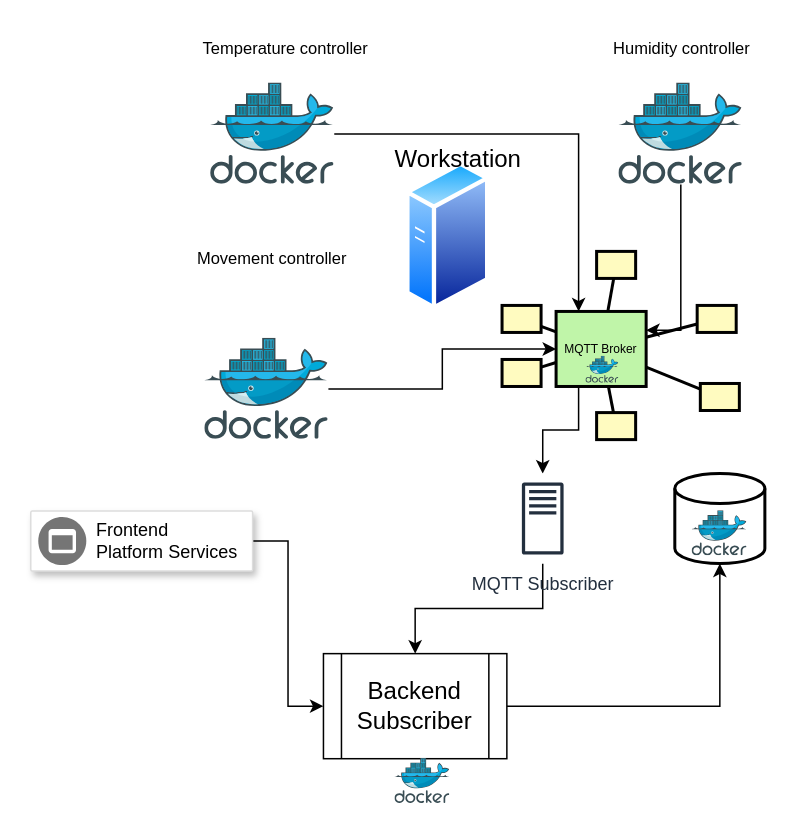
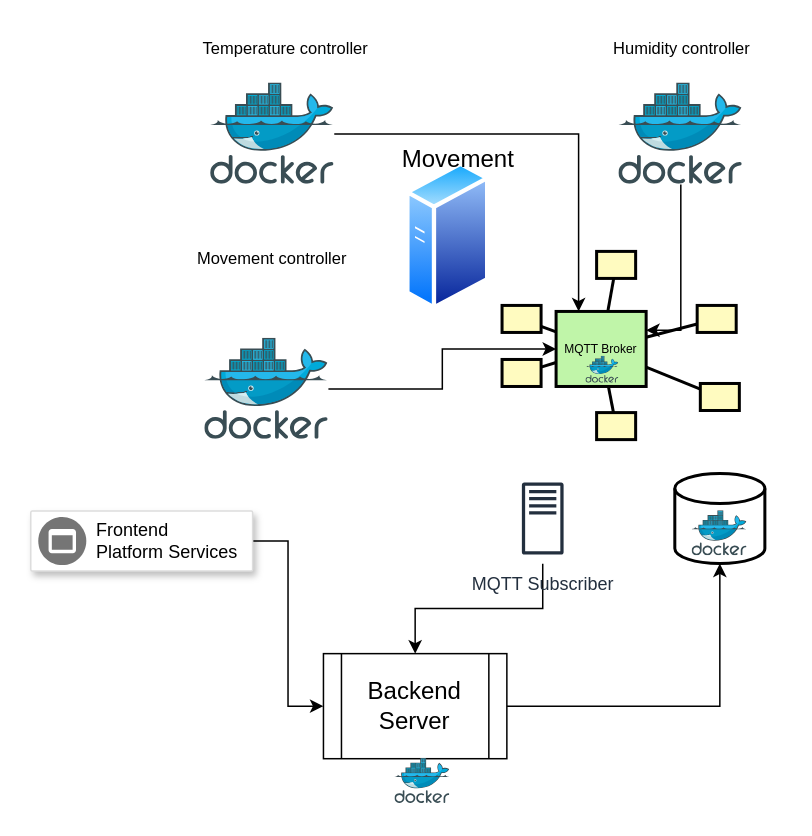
  <mxCell id="0" />
  <mxCell id="1" parent="0" />
  <mxCell id="2" value="" style="aspect=fixed;perimeter=ellipsePerimeter;html=1;align=center;shadow=0;dashed=0;spacingTop=3;image;image=img/lib/active_directory/generic_server.svg;" parent="1" vertex="1"><mxGeometry x="270" y="107" width="56" height="100" as="geometry" /></mxCell>
  <mxCell id="3" style="edgeStyle=orthogonalEdgeStyle;rounded=0;orthogonalLoop=1;jettySize=auto;html=1;entryX=0.25;entryY=0;entryDx=0;entryDy=0;fontSize=16;" parent="1" source="4" target="19" edge="1"><mxGeometry relative="1" as="geometry" /></mxCell>
  <mxCell id="4" value="" style="aspect=fixed;html=1;points=[];align=center;image;fontSize=12;image=img/lib/mscae/Docker.svg;" parent="1" vertex="1"><mxGeometry x="140" y="55" width="82.2" height="67.4" as="geometry" /></mxCell>
  <mxCell id="5" value="&lt;font style=&quot;font-size: 11px&quot;&gt;Temperature controller&lt;/font&gt;" style="text;html=1;strokeColor=none;fillColor=none;align=center;verticalAlign=middle;whiteSpace=wrap;rounded=0;fontSize=16;" parent="1" vertex="1"><mxGeometry x="125" y="20" width="130" height="20" as="geometry" /></mxCell>
  <mxCell id="6" style="edgeStyle=orthogonalEdgeStyle;rounded=0;orthogonalLoop=1;jettySize=auto;html=1;entryX=1;entryY=0.25;entryDx=0;entryDy=0;fontSize=16;" parent="1" source="7" target="19" edge="1"><mxGeometry relative="1" as="geometry" /></mxCell>
  <mxCell id="7" value="" style="aspect=fixed;html=1;points=[];align=center;image;fontSize=12;image=img/lib/mscae/Docker.svg;" parent="1" vertex="1"><mxGeometry x="412" y="55" width="82.2" height="67.4" as="geometry" /></mxCell>
  <mxCell id="8" value="&lt;font style=&quot;font-size: 11px&quot;&gt;Humidity controller&lt;/font&gt;" style="text;html=1;strokeColor=none;fillColor=none;align=center;verticalAlign=middle;whiteSpace=wrap;rounded=0;fontSize=16;" parent="1" vertex="1"><mxGeometry x="388.9" y="20" width="130" height="20" as="geometry" /></mxCell>
  <mxCell id="9" style="edgeStyle=orthogonalEdgeStyle;rounded=0;orthogonalLoop=1;jettySize=auto;html=1;entryX=0;entryY=0.5;entryDx=0;entryDy=0;fontSize=16;" parent="1" source="10" target="19" edge="1"><mxGeometry relative="1" as="geometry" /></mxCell>
  <mxCell id="10" value="" style="aspect=fixed;html=1;points=[];align=center;image;fontSize=12;image=img/lib/mscae/Docker.svg;" parent="1" vertex="1"><mxGeometry x="136.1" y="225" width="82.2" height="67.4" as="geometry" /></mxCell>
  <mxCell id="11" value="&lt;font style=&quot;font-size: 11px&quot;&gt;Movement controller&lt;/font&gt;" style="text;html=1;strokeColor=none;fillColor=none;align=center;verticalAlign=middle;whiteSpace=wrap;rounded=0;fontSize=16;" parent="1" vertex="1"><mxGeometry x="116.1" y="160" width="130" height="20" as="geometry" /></mxCell>
  <mxCell id="12" value="" style="strokeWidth=2;dashed=0;align=center;fontSize=8;shape=rect;fillColor=#fffbc0;strokeColor=#000000;" parent="1" vertex="1"><mxGeometry x="397" y="167" width="26" height="18" as="geometry" /></mxCell>
  <mxCell id="13" value="" style="strokeWidth=2;dashed=0;align=center;fontSize=8;shape=rect;fillColor=#fffbc0;strokeColor=#000000;" parent="1" vertex="1"><mxGeometry x="334" y="203" width="26" height="18" as="geometry" /></mxCell>
  <mxCell id="14" value="" style="strokeWidth=2;dashed=0;align=center;fontSize=8;shape=rect;fillColor=#fffbc0;strokeColor=#000000;" parent="1" vertex="1"><mxGeometry x="464" y="203" width="26" height="18" as="geometry" /></mxCell>
  <mxCell id="15" value="" style="strokeWidth=2;dashed=0;align=center;fontSize=8;shape=rect;fillColor=#fffbc0;strokeColor=#000000;" parent="1" vertex="1"><mxGeometry x="334" y="239" width="26" height="18" as="geometry" /></mxCell>
  <mxCell id="16" value="" style="strokeWidth=2;dashed=0;align=center;fontSize=8;shape=rect;fillColor=#fffbc0;strokeColor=#000000;" parent="1" vertex="1"><mxGeometry x="466.1" y="255" width="26" height="18" as="geometry" /></mxCell>
  <mxCell id="17" value="" style="strokeWidth=2;dashed=0;align=center;fontSize=8;shape=rect;fillColor=#fffbc0;strokeColor=#000000;" parent="1" vertex="1"><mxGeometry x="397" y="274.4" width="26" height="18" as="geometry" /></mxCell>
- <mxCell id="18" style="edgeStyle=orthogonalEdgeStyle;rounded=0;orthogonalLoop=1;jettySize=auto;html=1;exitX=0.25;exitY=1;exitDx=0;exitDy=0;fontSize=16;" parent="1" source="19" target="37" edge="1"><mxGeometry relative="1" as="geometry"><mxPoint x="260" y="335" as="targetPoint" /></mxGeometry></mxCell>
  <mxCell id="19" value="MQTT Broker" style="strokeWidth=2;dashed=0;align=center;fontSize=8;shape=rect;fillColor=#c0f5a9;strokeColor=#000000;" parent="1" vertex="1"><mxGeometry x="370" y="207" width="60" height="50" as="geometry" /></mxCell>
  <mxCell id="20" value="" style="edgeStyle=none;endArrow=none;dashed=0;html=1;strokeWidth=2;fontSize=16;" parent="1" source="19" target="12" edge="1"><mxGeometry relative="1" as="geometry" /></mxCell>
  <mxCell id="21" value="" style="edgeStyle=none;endArrow=none;dashed=0;html=1;strokeWidth=2;fontSize=16;" parent="1" source="19" target="13" edge="1"><mxGeometry relative="1" as="geometry" /></mxCell>
  <mxCell id="22" value="" style="edgeStyle=none;endArrow=none;dashed=0;html=1;strokeWidth=2;fontSize=16;" parent="1" source="19" target="14" edge="1"><mxGeometry relative="1" as="geometry" /></mxCell>
  <mxCell id="23" value="" style="edgeStyle=none;endArrow=none;dashed=0;html=1;strokeWidth=2;fontSize=16;" parent="1" source="19" target="15" edge="1"><mxGeometry relative="1" as="geometry" /></mxCell>
  <mxCell id="24" value="" style="edgeStyle=none;endArrow=none;dashed=0;html=1;strokeWidth=2;fontSize=16;" parent="1" source="19" target="16" edge="1"><mxGeometry relative="1" as="geometry" /></mxCell>
  <mxCell id="25" value="" style="edgeStyle=none;endArrow=none;dashed=0;html=1;strokeWidth=2;fontSize=16;" parent="1" source="19" target="17" edge="1"><mxGeometry relative="1" as="geometry" /></mxCell>
  <mxCell id="26" value="" style="strokeWidth=2;html=1;shape=mxgraph.flowchart.database;whiteSpace=wrap;fontSize=16;" parent="1" vertex="1"><mxGeometry x="449.1" y="315" width="60" height="60" as="geometry" /></mxCell>
- <mxCell id="27" value="Workstation" style="text;html=1;strokeColor=none;fillColor=none;align=center;verticalAlign=middle;whiteSpace=wrap;rounded=0;fontSize=16;" parent="1" vertex="1"><mxGeometry x="260" y="95" width="90" height="20" as="geometry" /></mxCell>
+ <mxCell id="27" value="Movement" style="text;html=1;strokeColor=none;fillColor=none;align=center;verticalAlign=middle;whiteSpace=wrap;rounded=0;fontSize=16;" parent="1" vertex="1"><mxGeometry x="260" y="95" width="90" height="20" as="geometry" /></mxCell>
  <mxCell id="28" style="edgeStyle=orthogonalEdgeStyle;rounded=0;orthogonalLoop=1;jettySize=auto;html=1;exitX=1;exitY=0.5;exitDx=0;exitDy=0;fontSize=16;" parent="1" source="29" target="26" edge="1"><mxGeometry relative="1" as="geometry" /></mxCell>
- <mxCell id="29" value="Backend&lt;br&gt;Subscriber" style="shape=process;whiteSpace=wrap;html=1;backgroundOutline=1;fontSize=16;" parent="1" vertex="1"><mxGeometry x="215" y="435" width="122.2" height="70" as="geometry" /></mxCell>
+ <mxCell id="29" value="Backend&lt;br&gt;Server" style="shape=process;whiteSpace=wrap;html=1;backgroundOutline=1;fontSize=16;" parent="1" vertex="1"><mxGeometry x="215" y="435" width="122.2" height="70" as="geometry" /></mxCell>
  <mxCell id="30" value="" style="aspect=fixed;html=1;points=[];align=center;image;fontSize=12;image=img/lib/mscae/Docker.svg;" parent="1" vertex="1"><mxGeometry x="460.8" y="340" width="36.59" height="30" as="geometry" /></mxCell>
  <mxCell id="31" value="" style="aspect=fixed;html=1;points=[];align=center;image;fontSize=12;image=img/lib/mscae/Docker.svg;" parent="1" vertex="1"><mxGeometry x="262.8" y="505" width="36.59" height="30" as="geometry" /></mxCell>
  <mxCell id="32" value="" style="aspect=fixed;html=1;points=[];align=center;image;fontSize=12;image=img/lib/mscae/Docker.svg;" parent="1" vertex="1"><mxGeometry x="390.05" y="237" width="21.95" height="18" as="geometry" /></mxCell>
  <mxCell id="33" style="edgeStyle=orthogonalEdgeStyle;rounded=0;orthogonalLoop=1;jettySize=auto;html=1;entryX=0;entryY=0.5;entryDx=0;entryDy=0;fontSize=16;" parent="1" source="34" target="29" edge="1"><mxGeometry relative="1" as="geometry" /></mxCell>
  <mxCell id="34" value="" style="strokeColor=#dddddd;shadow=1;strokeWidth=1;rounded=1;absoluteArcSize=1;arcSize=2;fontSize=16;" parent="1" vertex="1"><mxGeometry x="20" y="340" width="147.8" height="40" as="geometry" /></mxCell>
  <mxCell id="35" value="Frontend&#10;Platform Services" style="dashed=0;connectable=0;html=1;fillColor=#757575;strokeColor=none;shape=mxgraph.gcp2.frontend_platform_services;part=1;labelPosition=right;verticalLabelPosition=middle;align=left;verticalAlign=middle;spacingLeft=5;fontSize=12;" parent="34" vertex="1"><mxGeometry y="0.5" width="32" height="32" relative="1" as="geometry"><mxPoint x="5" y="-16" as="offset" /></mxGeometry></mxCell>
  <mxCell id="36" value="" style="edgeStyle=orthogonalEdgeStyle;rounded=0;orthogonalLoop=1;jettySize=auto;html=1;entryX=0.5;entryY=0;entryDx=0;entryDy=0;" edge="1" parent="1" source="37" target="29"><mxGeometry relative="1" as="geometry" /></mxCell>
  <mxCell id="37" value="MQTT Subscriber" style="outlineConnect=0;fontColor=#232F3E;gradientColor=none;strokeColor=#232F3E;fillColor=#ffffff;dashed=0;verticalLabelPosition=bottom;verticalAlign=top;align=center;html=1;fontSize=12;fontStyle=0;aspect=fixed;shape=mxgraph.aws4.resourceIcon;resIcon=mxgraph.aws4.traditional_server;" vertex="1" parent="1"><mxGeometry x="331.1" y="315" width="60" height="60" as="geometry" /></mxCell>
